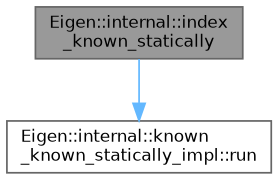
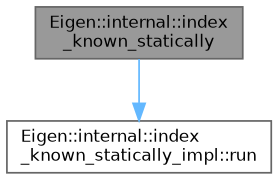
  digraph {
    rankdir=TB
    node [fontname=Helvetica fontsize=10 shape=box style=filled]
    n1 [color=gray40 fillcolor=grey60 fontcolor=black height=0.2 label="Eigen::internal::index\l_known_statically" width=0.4]
-   n2 [color=grey40 fillcolor=white height=0.2 label="Eigen::internal::known\l_known_statically_impl::run" width=0.4]
+   n2 [color=grey40 fillcolor=white height=0.2 label="Eigen::internal::index\l_known_statically_impl::run" width=0.4]
    n1 -> n2 [color=steelblue1 fontname=Helvetica fontsize=10 labelfontname=Helvetica labelfontsize=10 style=solid]
  }
